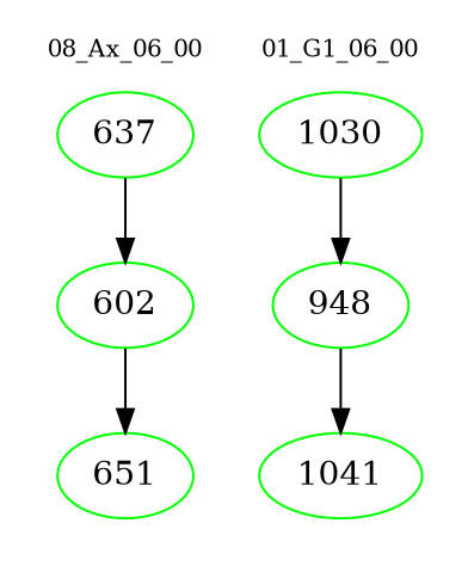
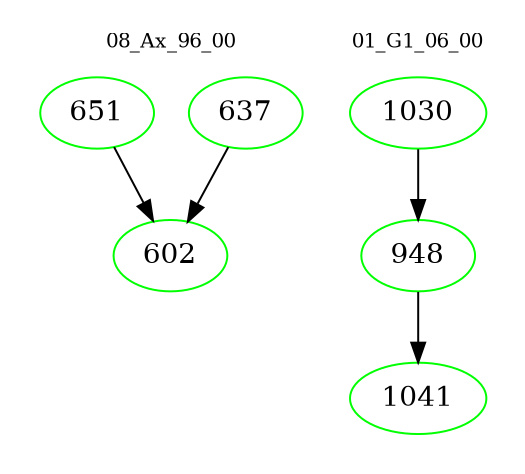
  digraph {
    node [color=green]
    edge [color=black]
    n1 [label=637]
    n2 [label=602]
    n3 [label=651]
    n4 [label=1030]
    n5 [label=948]
    n6 [label=1041]
    subgraph cluster_1 {
      color=white
      fontsize=10
-     label="08_Ax_06_00"
+     label="08_Ax_96_00"
      n1
      n2
      n3
    }
    subgraph cluster_2 {
      color=white
      fontsize=10
      label="01_G1_06_00"
      n4
      n5
      n6
    }
    n1 -> n2
-   n2 -> n3
+   n3 -> n2
    n4 -> n5
    n5 -> n6
  }
